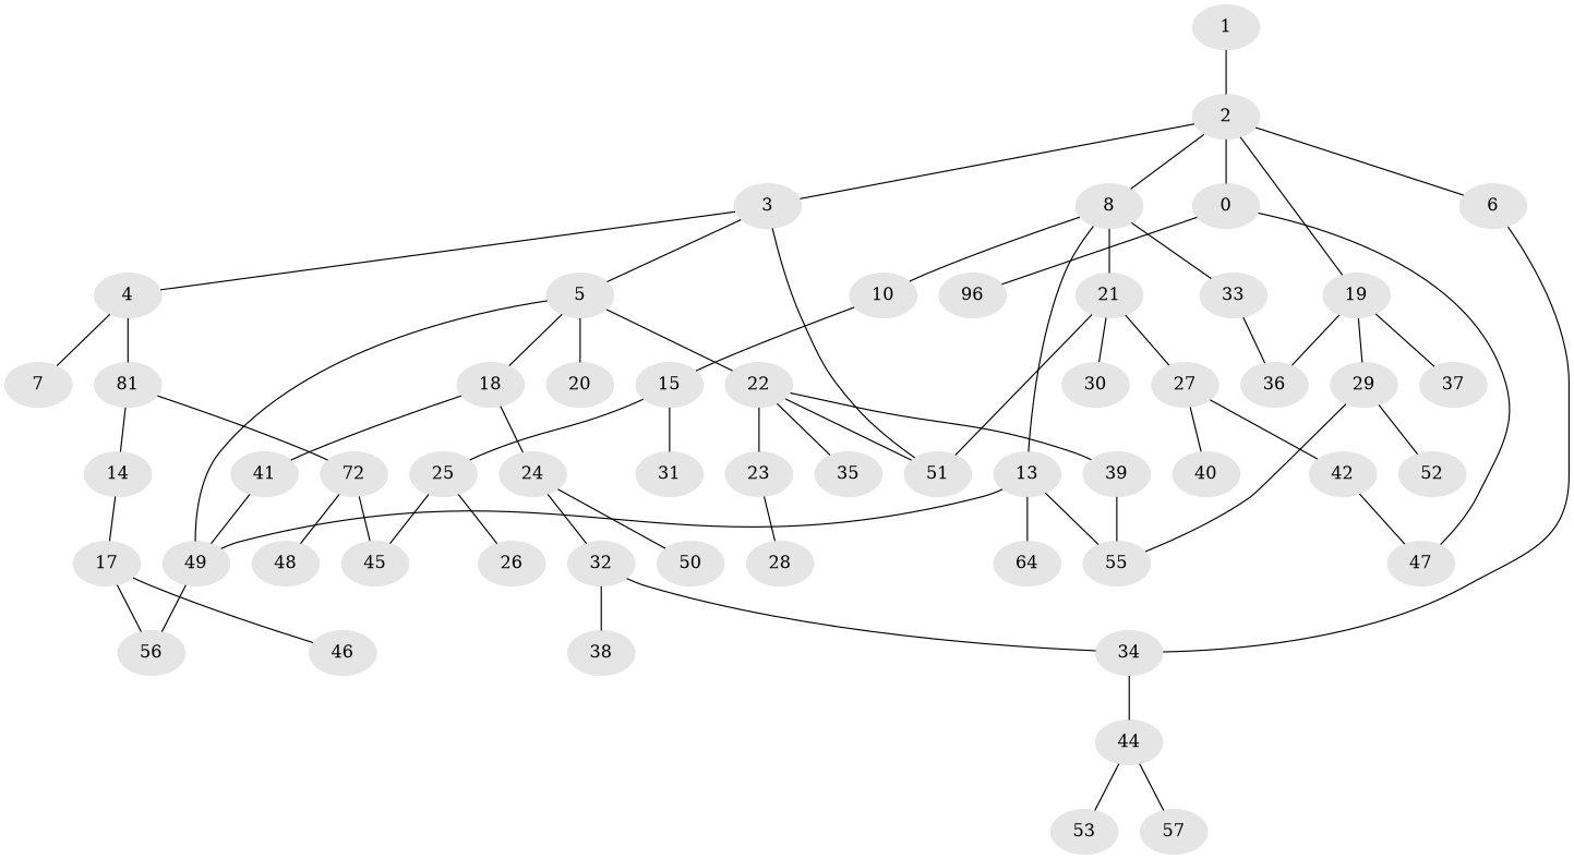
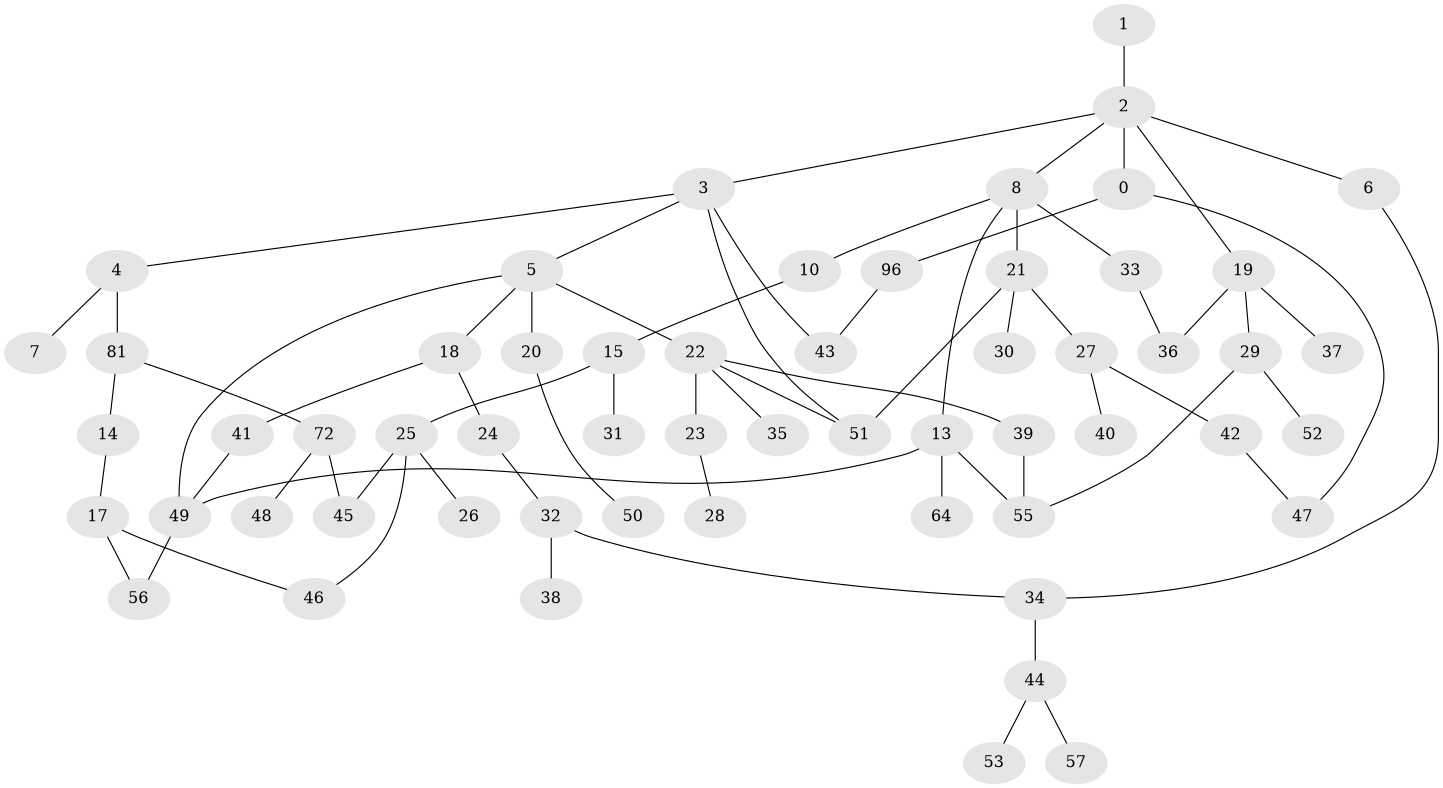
  graph {
    node [color=gray90 style=filled]
    1
    2
    3
    6
    8
    n6 [label=0]
    19
    4
    5
+   43
    51
    34
    10
    13
    21
    33
    n17 [label=96]
    47
    29
    36
    37
    7
    n23 [label=81]
    18
    20
    22
    49
    n28 [label=72]
    14
    24
    41
    50
    23
    35
    39
    56
    44
    15
    n39 [label=64]
    55
    27
    30
    25
    31
    45
    48
    17
    46
    26
    32
    52
    40
    42
    28
    38
    53
    57
    1 -- 2
    2 -- 3
    2 -- 6
    2 -- 8
    2 -- n6
    2 -- 19
    3 -- 4
    3 -- 5
+   3 -- 43
    3 -- 51
    6 -- 34
    8 -- 10
    8 -- 13
    8 -- 21
    8 -- 33
    n6 -- n17
    n6 -- 47
    19 -- 29
    19 -- 36
    19 -- 37
    4 -- 7
    4 -- n23
    5 -- 18
    5 -- 20
    5 -- 22
    5 -- 49
    34 -- 44
    10 -- 15
    13 -- 49
    13 -- n39
    13 -- 55
    21 -- 51
    21 -- 27
    21 -- 30
    33 -- 36
+   n17 -- 43
    29 -- 55
    29 -- 52
    n23 -- n28
    n23 -- 14
    18 -- 24
    18 -- 41
-   24 -- 50
+   20 -- 50
    22 -- 51
    22 -- 23
    22 -- 35
    22 -- 39
    49 -- 56
    n28 -- 45
    n28 -- 48
    14 -- 17
    24 -- 32
    41 -- 49
    23 -- 28
    39 -- 55
    44 -- 53
    44 -- 57
    15 -- 25
    15 -- 31
    27 -- 40
    27 -- 42
    25 -- 45
+   25 -- 46
    25 -- 26
    17 -- 56
    17 -- 46
    32 -- 34
    32 -- 38
    42 -- 47
  }
